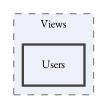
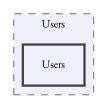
  digraph {
    compound=true
    fontname="EB Garamond"
    n1 [color=grey25 fillcolor="#edf0f7" fontname="EB Garamond" fontsize=10 label=Users shape=box style="filled,bold,"]
    subgraph cluster_1 {
      bgcolor="#edf0f7"
      fontsize=10
-     label=Views
+     label=Users
      pencolor=grey50
      style="filled,dashed,"
      n1
    }
  }
